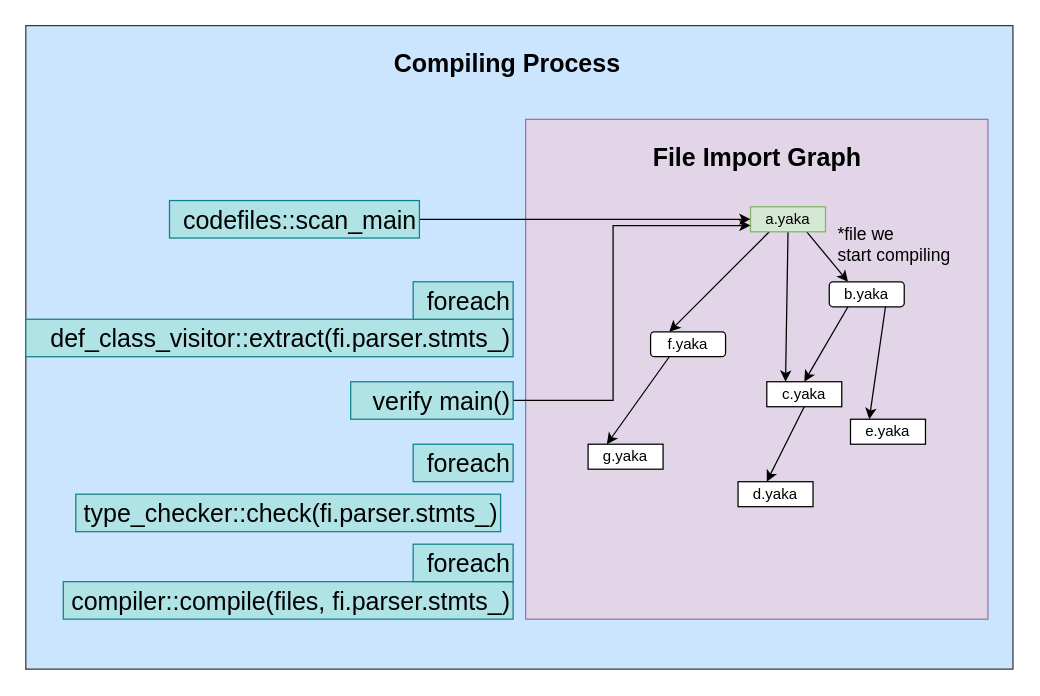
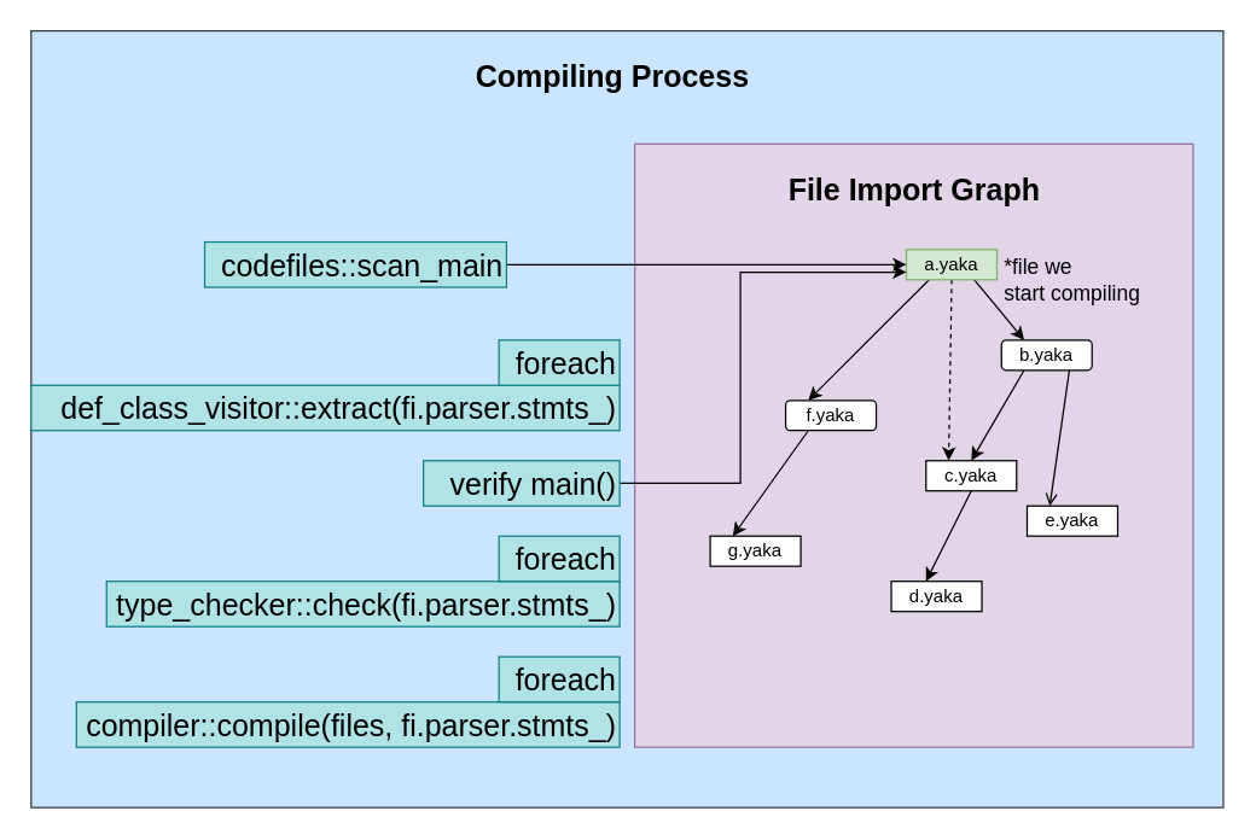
  <mxCell id="0" />
  <mxCell id="1" parent="0" />
  <mxCell id="2" value="" style="rounded=0;whiteSpace=wrap;html=1;fontSize=14;fillColor=#cce5ff;strokeColor=#36393d;" parent="1" vertex="1"><mxGeometry x="20" y="20" width="790" height="515" as="geometry" /></mxCell>
  <mxCell id="3" value="" style="rounded=0;whiteSpace=wrap;html=1;fillColor=#e1d5e7;strokeColor=#9673a6;" parent="1" vertex="1"><mxGeometry x="420" y="95" width="370" height="400" as="geometry" /></mxCell>
  <mxCell id="4" style="rounded=0;orthogonalLoop=1;jettySize=auto;html=1;exitX=0.25;exitY=1;exitDx=0;exitDy=0;entryX=0.25;entryY=0;entryDx=0;entryDy=0;" parent="1" source="7" target="14" edge="1"><mxGeometry relative="1" as="geometry" /></mxCell>
  <mxCell id="5" style="edgeStyle=none;rounded=0;orthogonalLoop=1;jettySize=auto;html=1;exitX=0.75;exitY=1;exitDx=0;exitDy=0;entryX=0.25;entryY=0;entryDx=0;entryDy=0;" parent="1" source="7" target="10" edge="1"><mxGeometry relative="1" as="geometry"><mxPoint x="618" y="185" as="sourcePoint" /></mxGeometry></mxCell>
- <mxCell id="6" style="edgeStyle=none;rounded=0;orthogonalLoop=1;jettySize=auto;html=1;exitX=0.5;exitY=1;exitDx=0;exitDy=0;entryX=0.25;entryY=0;entryDx=0;entryDy=0;" parent="1" source="7" target="12" edge="1"><mxGeometry relative="1" as="geometry" /></mxCell>
+ <mxCell id="6" style="edgeStyle=none;rounded=0;orthogonalLoop=1;jettySize=auto;html=1;exitX=0.5;exitY=1;exitDx=0;exitDy=0;entryX=0.25;entryY=0;entryDx=0;entryDy=0;dashed=1;" parent="1" source="7" target="12" edge="1"><mxGeometry relative="1" as="geometry" /></mxCell>
  <mxCell id="7" value="a.yaka" style="rounded=0;whiteSpace=wrap;html=1;fillColor=#d5e8d4;strokeColor=#82b366;" parent="1" vertex="1"><mxGeometry x="600" y="165" width="60" height="20" as="geometry" /></mxCell>
  <mxCell id="8" style="edgeStyle=none;rounded=0;orthogonalLoop=1;jettySize=auto;html=1;exitX=0.25;exitY=1;exitDx=0;exitDy=0;entryX=0.5;entryY=0;entryDx=0;entryDy=0;" parent="1" source="10" target="12" edge="1"><mxGeometry relative="1" as="geometry" /></mxCell>
- <mxCell id="9" style="edgeStyle=none;rounded=0;orthogonalLoop=1;jettySize=auto;html=1;exitX=0.75;exitY=1;exitDx=0;exitDy=0;entryX=0.25;entryY=0;entryDx=0;entryDy=0;" parent="1" source="10" target="15" edge="1"><mxGeometry relative="1" as="geometry" /></mxCell>
+ <mxCell id="9" style="edgeStyle=none;rounded=0;orthogonalLoop=1;jettySize=auto;html=1;exitX=0.75;exitY=1;exitDx=0;exitDy=0;entryX=0.25;entryY=0;entryDx=0;entryDy=0;endArrow=open;" parent="1" source="10" target="15" edge="1"><mxGeometry relative="1" as="geometry" /></mxCell>
  <mxCell id="10" value="b.yaka" style="whiteSpace=wrap;html=1;rounded=1;" parent="1" vertex="1"><mxGeometry x="663" y="225" width="60" height="20" as="geometry" /></mxCell>
  <mxCell id="11" style="edgeStyle=none;rounded=0;orthogonalLoop=1;jettySize=auto;html=1;exitX=0.5;exitY=1;exitDx=0;exitDy=0;entryX=0.5;entryY=0;entryDx=0;entryDy=0;" parent="1" source="12" edge="1"><mxGeometry relative="1" as="geometry"><mxPoint x="613" y="385" as="targetPoint" /></mxGeometry></mxCell>
  <mxCell id="12" value="c.yaka" style="rounded=0;whiteSpace=wrap;html=1;" parent="1" vertex="1"><mxGeometry x="613" y="305" width="60" height="20" as="geometry" /></mxCell>
  <mxCell id="13" style="edgeStyle=none;rounded=0;orthogonalLoop=1;jettySize=auto;html=1;exitX=0.25;exitY=1;exitDx=0;exitDy=0;entryX=0.25;entryY=0;entryDx=0;entryDy=0;" parent="1" source="14" target="17" edge="1"><mxGeometry relative="1" as="geometry" /></mxCell>
  <mxCell id="14" value="f.yaka" style="whiteSpace=wrap;html=1;rounded=1;" parent="1" vertex="1"><mxGeometry x="520" y="265" width="60" height="20" as="geometry" /></mxCell>
  <mxCell id="15" value="e.yaka" style="rounded=0;whiteSpace=wrap;html=1;" parent="1" vertex="1"><mxGeometry x="680" y="335" width="60" height="20" as="geometry" /></mxCell>
  <mxCell id="16" value="d.yaka" style="rounded=0;whiteSpace=wrap;html=1;" parent="1" vertex="1"><mxGeometry x="590" y="385" width="60" height="20" as="geometry" /></mxCell>
  <mxCell id="17" value="g.yaka" style="rounded=0;whiteSpace=wrap;html=1;" parent="1" vertex="1"><mxGeometry x="470" y="355" width="60" height="20" as="geometry" /></mxCell>
  <mxCell id="18" value="File Import Graph" style="text;html=1;align=center;verticalAlign=middle;resizable=0;points=[];autosize=1;strokeColor=none;fillColor=none;fontColor=#000000;fontStyle=1;fontSize=20;" parent="1" vertex="1"><mxGeometry x="515" y="110" width="180" height="30" as="geometry" /></mxCell>
  <mxCell id="19" style="edgeStyle=orthogonalEdgeStyle;rounded=0;orthogonalLoop=1;jettySize=auto;html=1;entryX=0;entryY=0.5;entryDx=0;entryDy=0;" edge="1" parent="1" source="20" target="7"><mxGeometry relative="1" as="geometry" /></mxCell>
  <mxCell id="20" value="codefiles::scan_main" style="rounded=0;whiteSpace=wrap;html=1;fontSize=20;fillColor=#b0e3e6;strokeColor=#0e8088;align=right;" parent="1" vertex="1"><mxGeometry x="135" y="160" width="200" height="30" as="geometry" /></mxCell>
- <mxCell id="21" value="*file we &lt;br&gt;start compiling" style="text;html=1;align=left;verticalAlign=middle;resizable=0;points=[];autosize=1;strokeColor=none;fillColor=none;fontSize=14;fontColor=#000000;" parent="1" vertex="1"><mxGeometry x="668" y="175" width="110" height="40" as="geometry" /></mxCell>
+ <mxCell id="21" value="*file we &lt;br&gt;start compiling" style="text;html=1;align=left;verticalAlign=middle;resizable=0;points=[];autosize=1;strokeColor=none;fillColor=none;fontSize=14;fontColor=#000000;" parent="1" vertex="1"><mxGeometry x="663" y="165" width="110" height="40" as="geometry" /></mxCell>
  <mxCell id="22" value="def_class_visitor::extract(fi.parser.stmts_)" style="rounded=0;whiteSpace=wrap;html=1;fontSize=20;fillColor=#b0e3e6;strokeColor=#0e8088;align=right;" vertex="1" parent="1"><mxGeometry x="20" y="255" width="390" height="30" as="geometry" /></mxCell>
  <mxCell id="23" value="foreach" style="rounded=0;whiteSpace=wrap;html=1;fontSize=20;fillColor=#b0e3e6;strokeColor=#0e8088;align=right;" vertex="1" parent="1"><mxGeometry x="330" y="225" width="80" height="30" as="geometry" /></mxCell>
  <mxCell id="24" style="edgeStyle=orthogonalEdgeStyle;rounded=0;orthogonalLoop=1;jettySize=auto;html=1;entryX=0;entryY=0.75;entryDx=0;entryDy=0;" edge="1" parent="1" source="25" target="7"><mxGeometry relative="1" as="geometry"><Array as="points"><mxPoint x="490" y="320" /><mxPoint x="490" y="180" /></Array></mxGeometry></mxCell>
  <mxCell id="25" value="verify main()" style="rounded=0;whiteSpace=wrap;html=1;fontSize=20;fillColor=#b0e3e6;strokeColor=#0e8088;align=right;" vertex="1" parent="1"><mxGeometry x="280" y="305" width="130" height="30" as="geometry" /></mxCell>
- <mxCell id="26" value="type_checker::check(fi.parser.stmts_)" style="rounded=0;whiteSpace=wrap;html=1;fontSize=20;fillColor=#b0e3e6;strokeColor=#0e8088;align=right;" vertex="1" parent="1"><mxGeometry x="60" y="395" width="340" height="30" as="geometry" /></mxCell>
+ <mxCell id="26" value="type_checker::check(fi.parser.stmts_)" style="rounded=0;whiteSpace=wrap;html=1;fontSize=20;fillColor=#b0e3e6;strokeColor=#0e8088;align=right;" vertex="1" parent="1"><mxGeometry x="70" y="385" width="340" height="30" as="geometry" /></mxCell>
  <mxCell id="27" value="foreach" style="rounded=0;whiteSpace=wrap;html=1;fontSize=20;fillColor=#b0e3e6;strokeColor=#0e8088;align=right;" vertex="1" parent="1"><mxGeometry x="330" y="355" width="80" height="30" as="geometry" /></mxCell>
  <mxCell id="28" value="compiler::compile(files, fi.parser.stmts_)" style="rounded=0;whiteSpace=wrap;html=1;fontSize=20;fillColor=#b0e3e6;strokeColor=#0e8088;align=right;" vertex="1" parent="1"><mxGeometry x="50" y="465" width="360" height="30" as="geometry" /></mxCell>
  <mxCell id="29" value="foreach" style="rounded=0;whiteSpace=wrap;html=1;fontSize=20;fillColor=#b0e3e6;strokeColor=#0e8088;align=right;" vertex="1" parent="1"><mxGeometry x="330" y="435" width="80" height="30" as="geometry" /></mxCell>
  <mxCell id="30" value="Compiling Process" style="text;html=1;align=center;verticalAlign=middle;resizable=0;points=[];autosize=1;strokeColor=none;fillColor=none;fontColor=#000000;fontStyle=1;fontSize=20;" vertex="1" parent="1"><mxGeometry x="305" y="35" width="200" height="30" as="geometry" /></mxCell>
